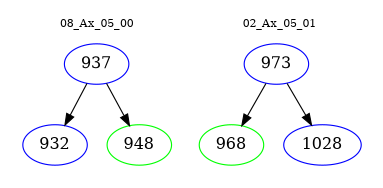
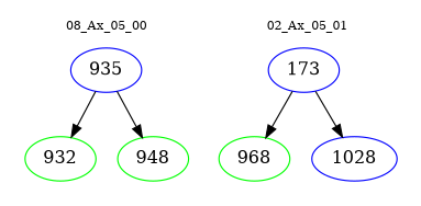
  digraph {
    node [color=blue]
    edge [color=black]
-   n1 [label=937]
-   n2 [label=932]
+   n1 [label=935]
+   n2 [color=green label=932]
    n3 [color=green label=948]
-   n4 [label=973]
+   n4 [label=173]
    n5 [color=green label=968]
    n6 [label=1028]
    subgraph cluster_1 {
      color=white
      fontsize=10
      label="08_Ax_05_00"
      n1
      n2
      n3
    }
    subgraph cluster_2 {
      color=white
      fontsize=10
      label="02_Ax_05_01"
      n4
      n5
      n6
    }
    n1 -> n2
    n1 -> n3
    n4 -> n5
    n4 -> n6
  }
